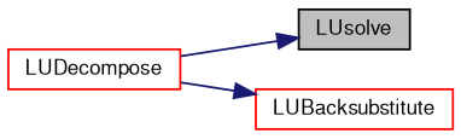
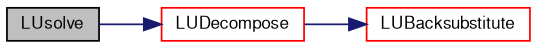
  digraph {
    rankdir=LR
    node [color=red fontname=FreeSans fontsize=10 shape=record]
    edge [color=midnightblue fontname=FreeSans fontsize=10 labelfontname=FreeSans labelfontsize=10 style=solid]
    n1 [color=black fillcolor=grey75 fontcolor=black height=0.2 label=LUsolve style=filled width=0.4]
    n2 [height=0.2 label=LUDecompose width=0.4]
    n3 [height=0.2 label=LUBacksubstitute width=0.4]
-   n2 -> n1
+   n1 -> n2
    n2 -> n3
  }
